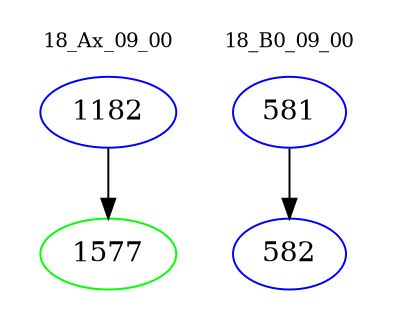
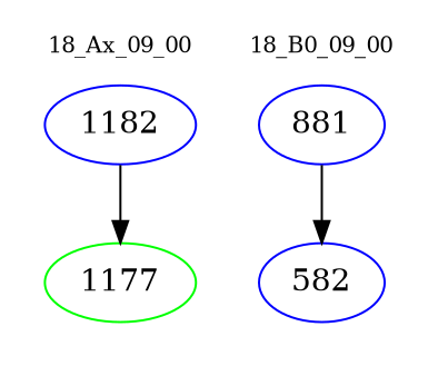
  digraph {
    node [color=blue]
    edge [color=black]
    n1 [label=1182]
-   n2 [color=green label=1577]
-   n3 [label=581]
+   n2 [color=green label=1177]
+   n3 [label=881]
    n4 [label=582]
    subgraph cluster_1 {
      color=white
      fontsize=10
      label="18_Ax_09_00"
      n1
      n2
    }
    subgraph cluster_2 {
      color=white
      fontsize=10
      label="18_B0_09_00"
      n3
      n4
    }
    n1 -> n2
    n3 -> n4
  }
